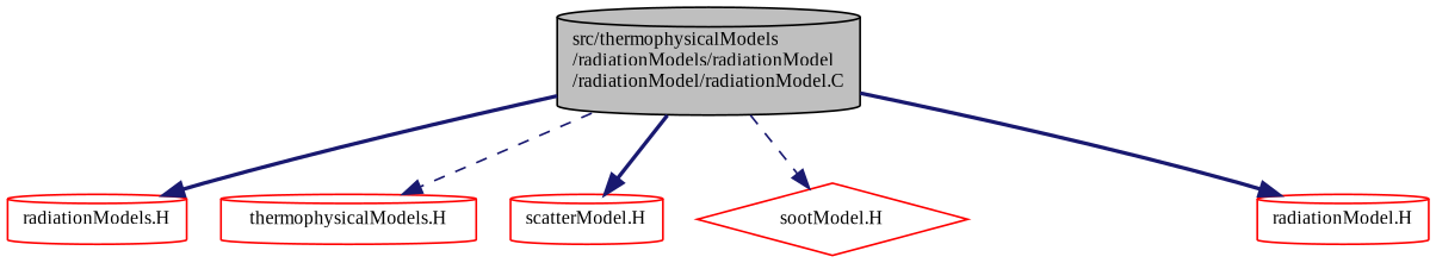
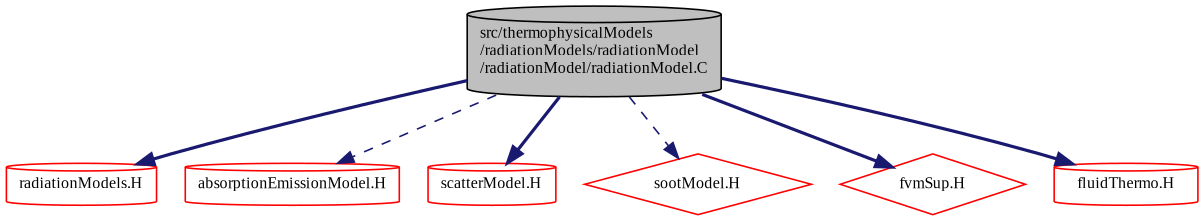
  digraph {
    fontname="Liberation Serif"
    node [color=red fontname="Liberation Serif" fontsize=10 shape=cylinder]
    edge [color=midnightblue fontname="Liberation Serif" fontsize=10 labelfontname=FreeSans labelfontsize=10 style=bold]
    n1 [color=black fillcolor=grey75 fontcolor=black height=0.2 label="src/thermophysicalModels\l/radiationModels/radiationModel\l/radiationModel/radiationModel.C" style=filled width=0.4]
    n2 [height=0.2 label="radiationModels.H" width=0.4]
-   n3 [height=0.2 label="thermophysicalModels.H" width=0.4]
+   n3 [height=0.2 label="absorptionEmissionModel.H" width=0.4]
    n4 [height=0.2 label="scatterModel.H" width=0.4]
    n5 [height=0.2 label="sootModel.H" shape=diamond width=0.4]
-   n7 [height=0.2 label="radiationModel.H" width=0.4]
+   n6 [height=0.2 label="fvmSup.H" shape=diamond width=0.4]
+   n7 [height=0.2 label="fluidThermo.H" width=0.4]
    n1 -> n2
    n1 -> n3 [style=dashed]
    n1 -> n4
    n1 -> n5 [style=dashed]
+   n1 -> n6
    n1 -> n7
  }
